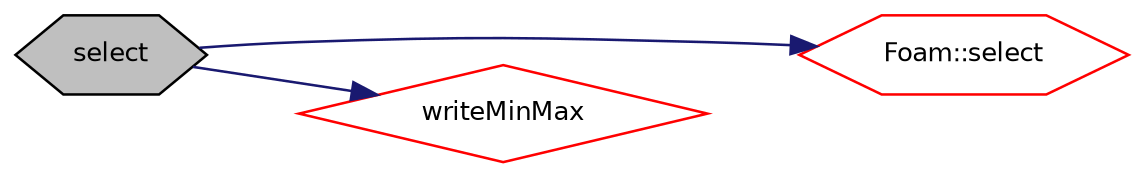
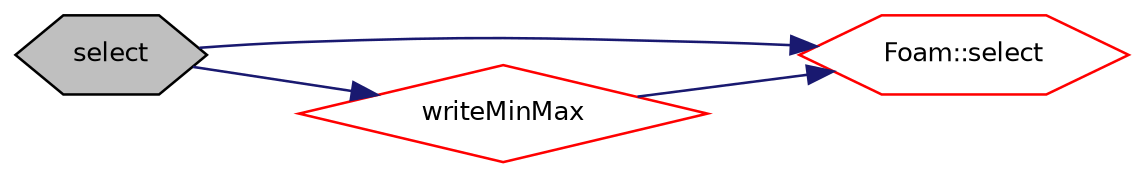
  digraph {
    rankdir=LR
    node [color=red fontname=Helvetica fontsize=10 shape=hexagon]
    edge [color=midnightblue fontname=Helvetica fontsize=10 labelfontname=Helvetica labelfontsize=10 style=solid]
    n1 [color=black fillcolor=grey75 fontcolor=black height=0.2 label=select style=filled width=0.4]
    n2 [height=0.2 label="Foam::select" width=0.4]
    n3 [height=0.2 label=writeMinMax shape=diamond width=0.4]
    n1 -> n2
    n1 -> n3
+   n3 -> n2
  }
